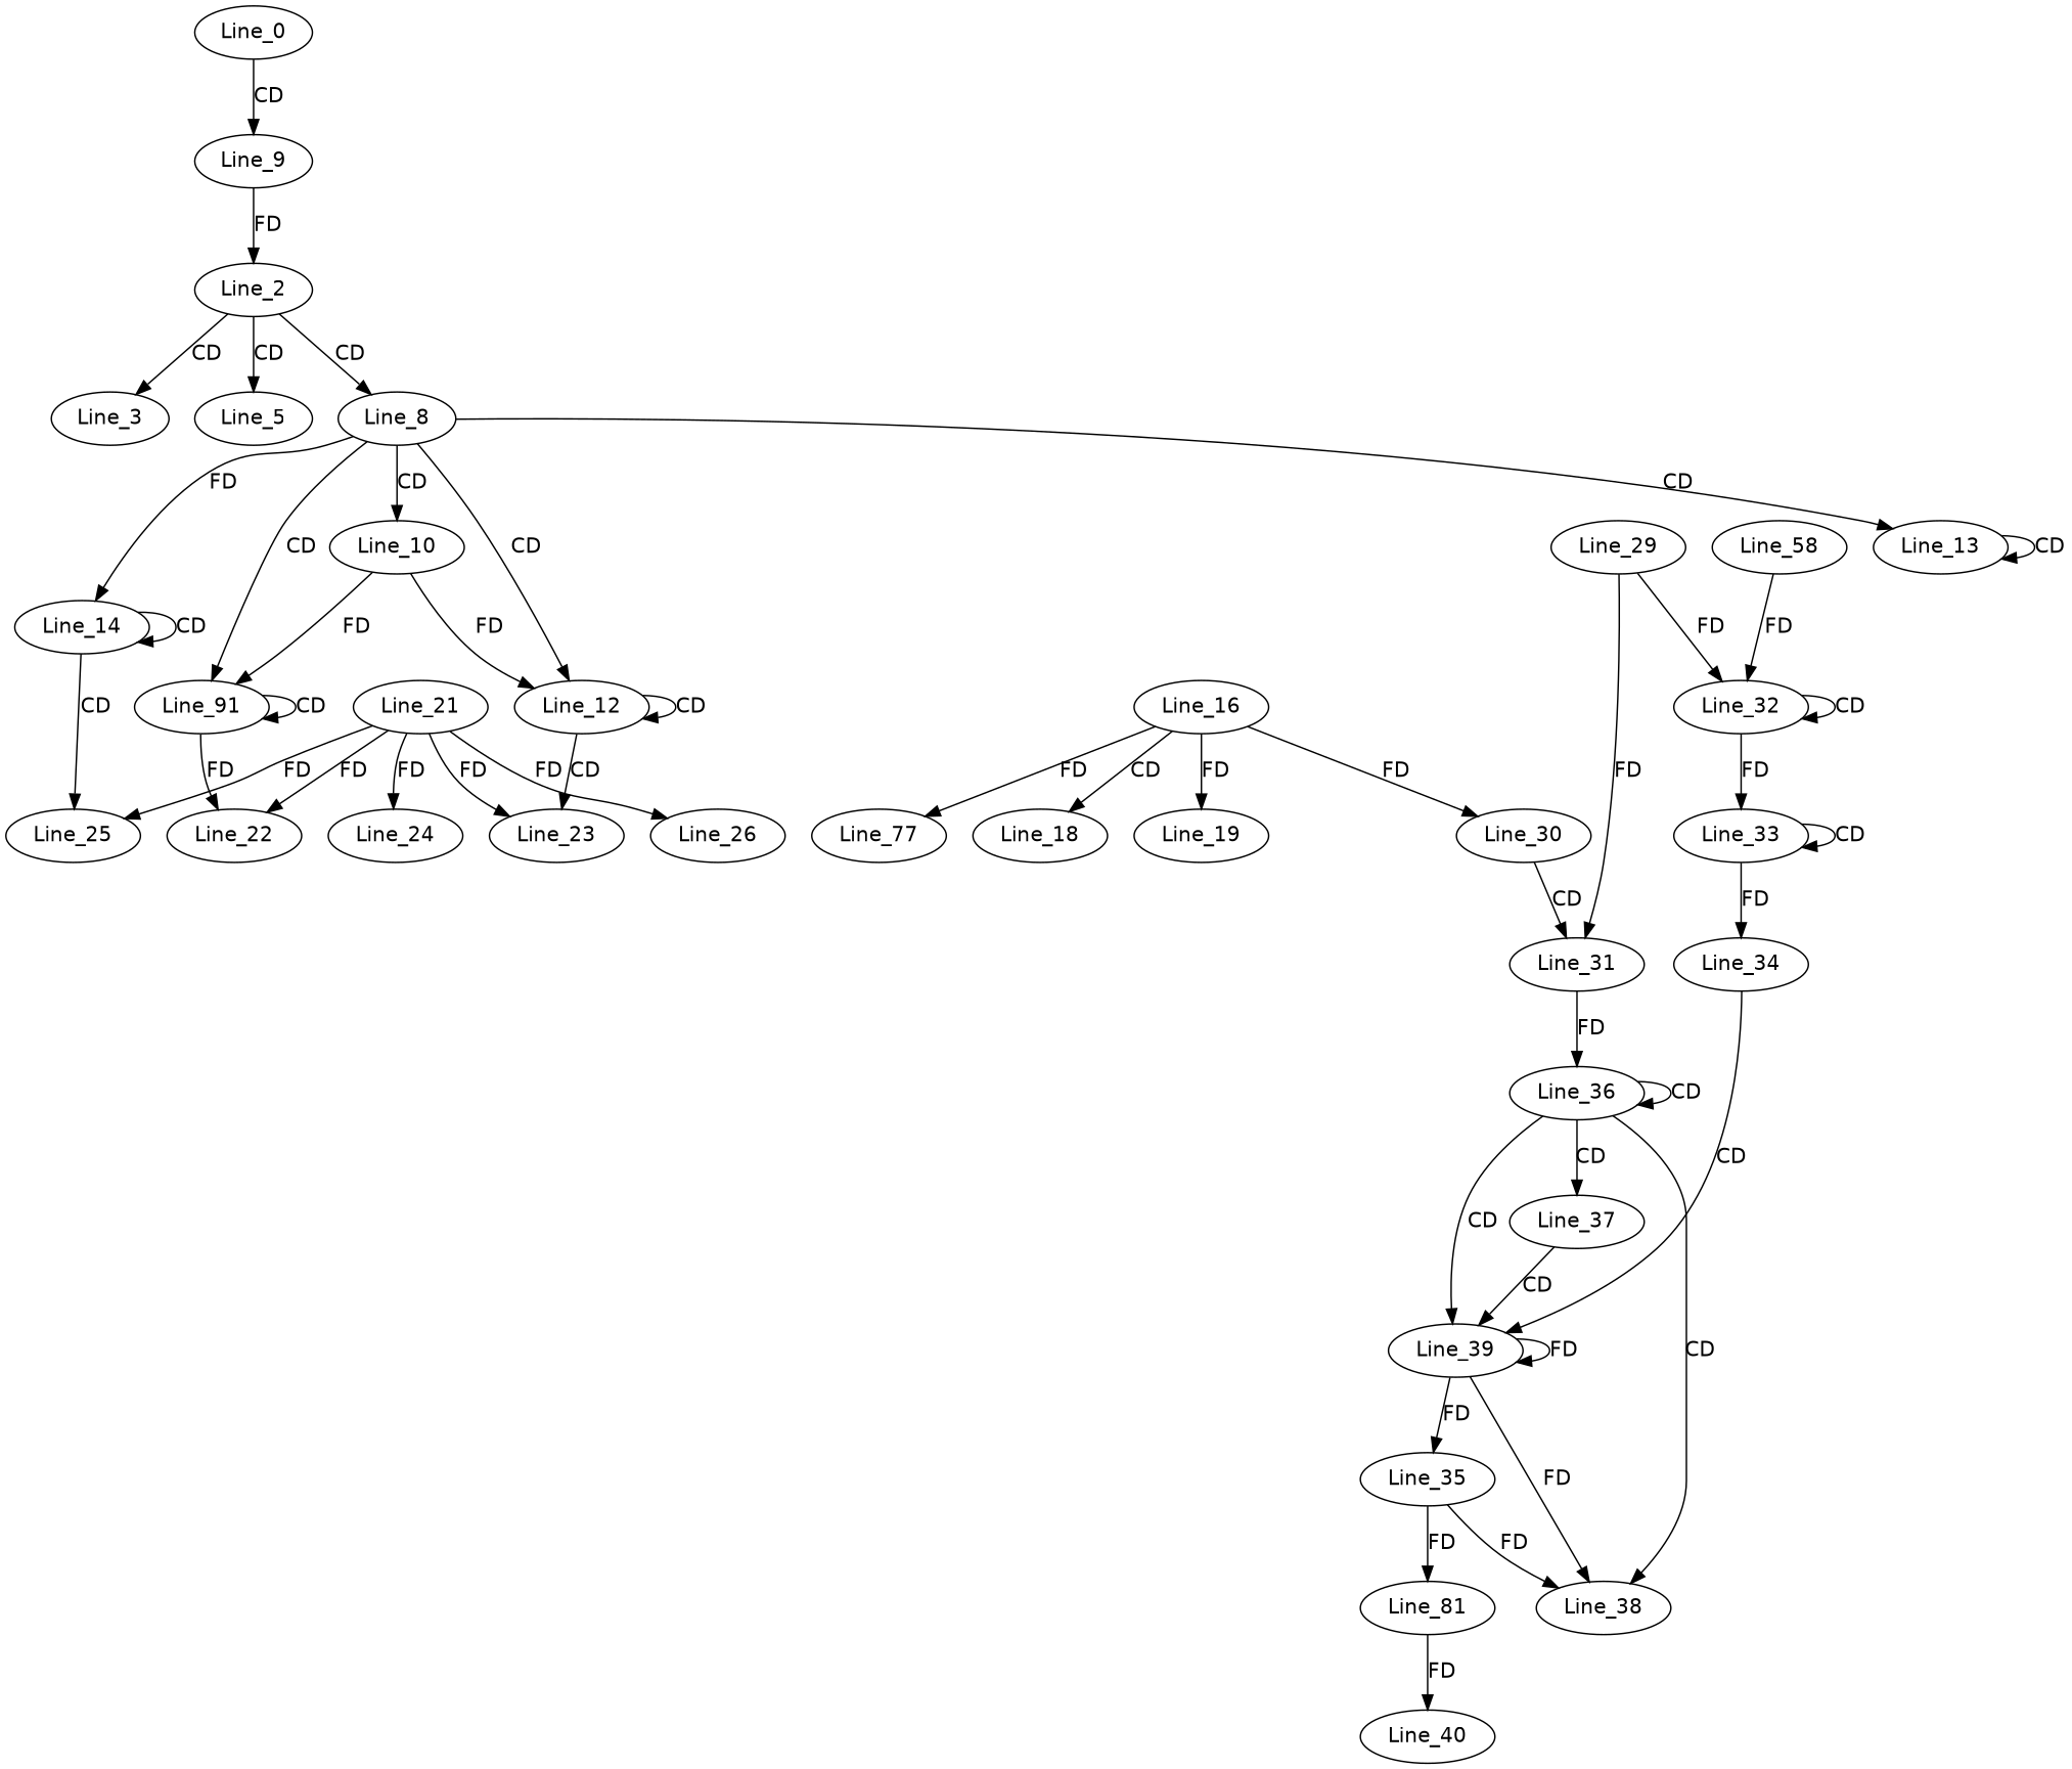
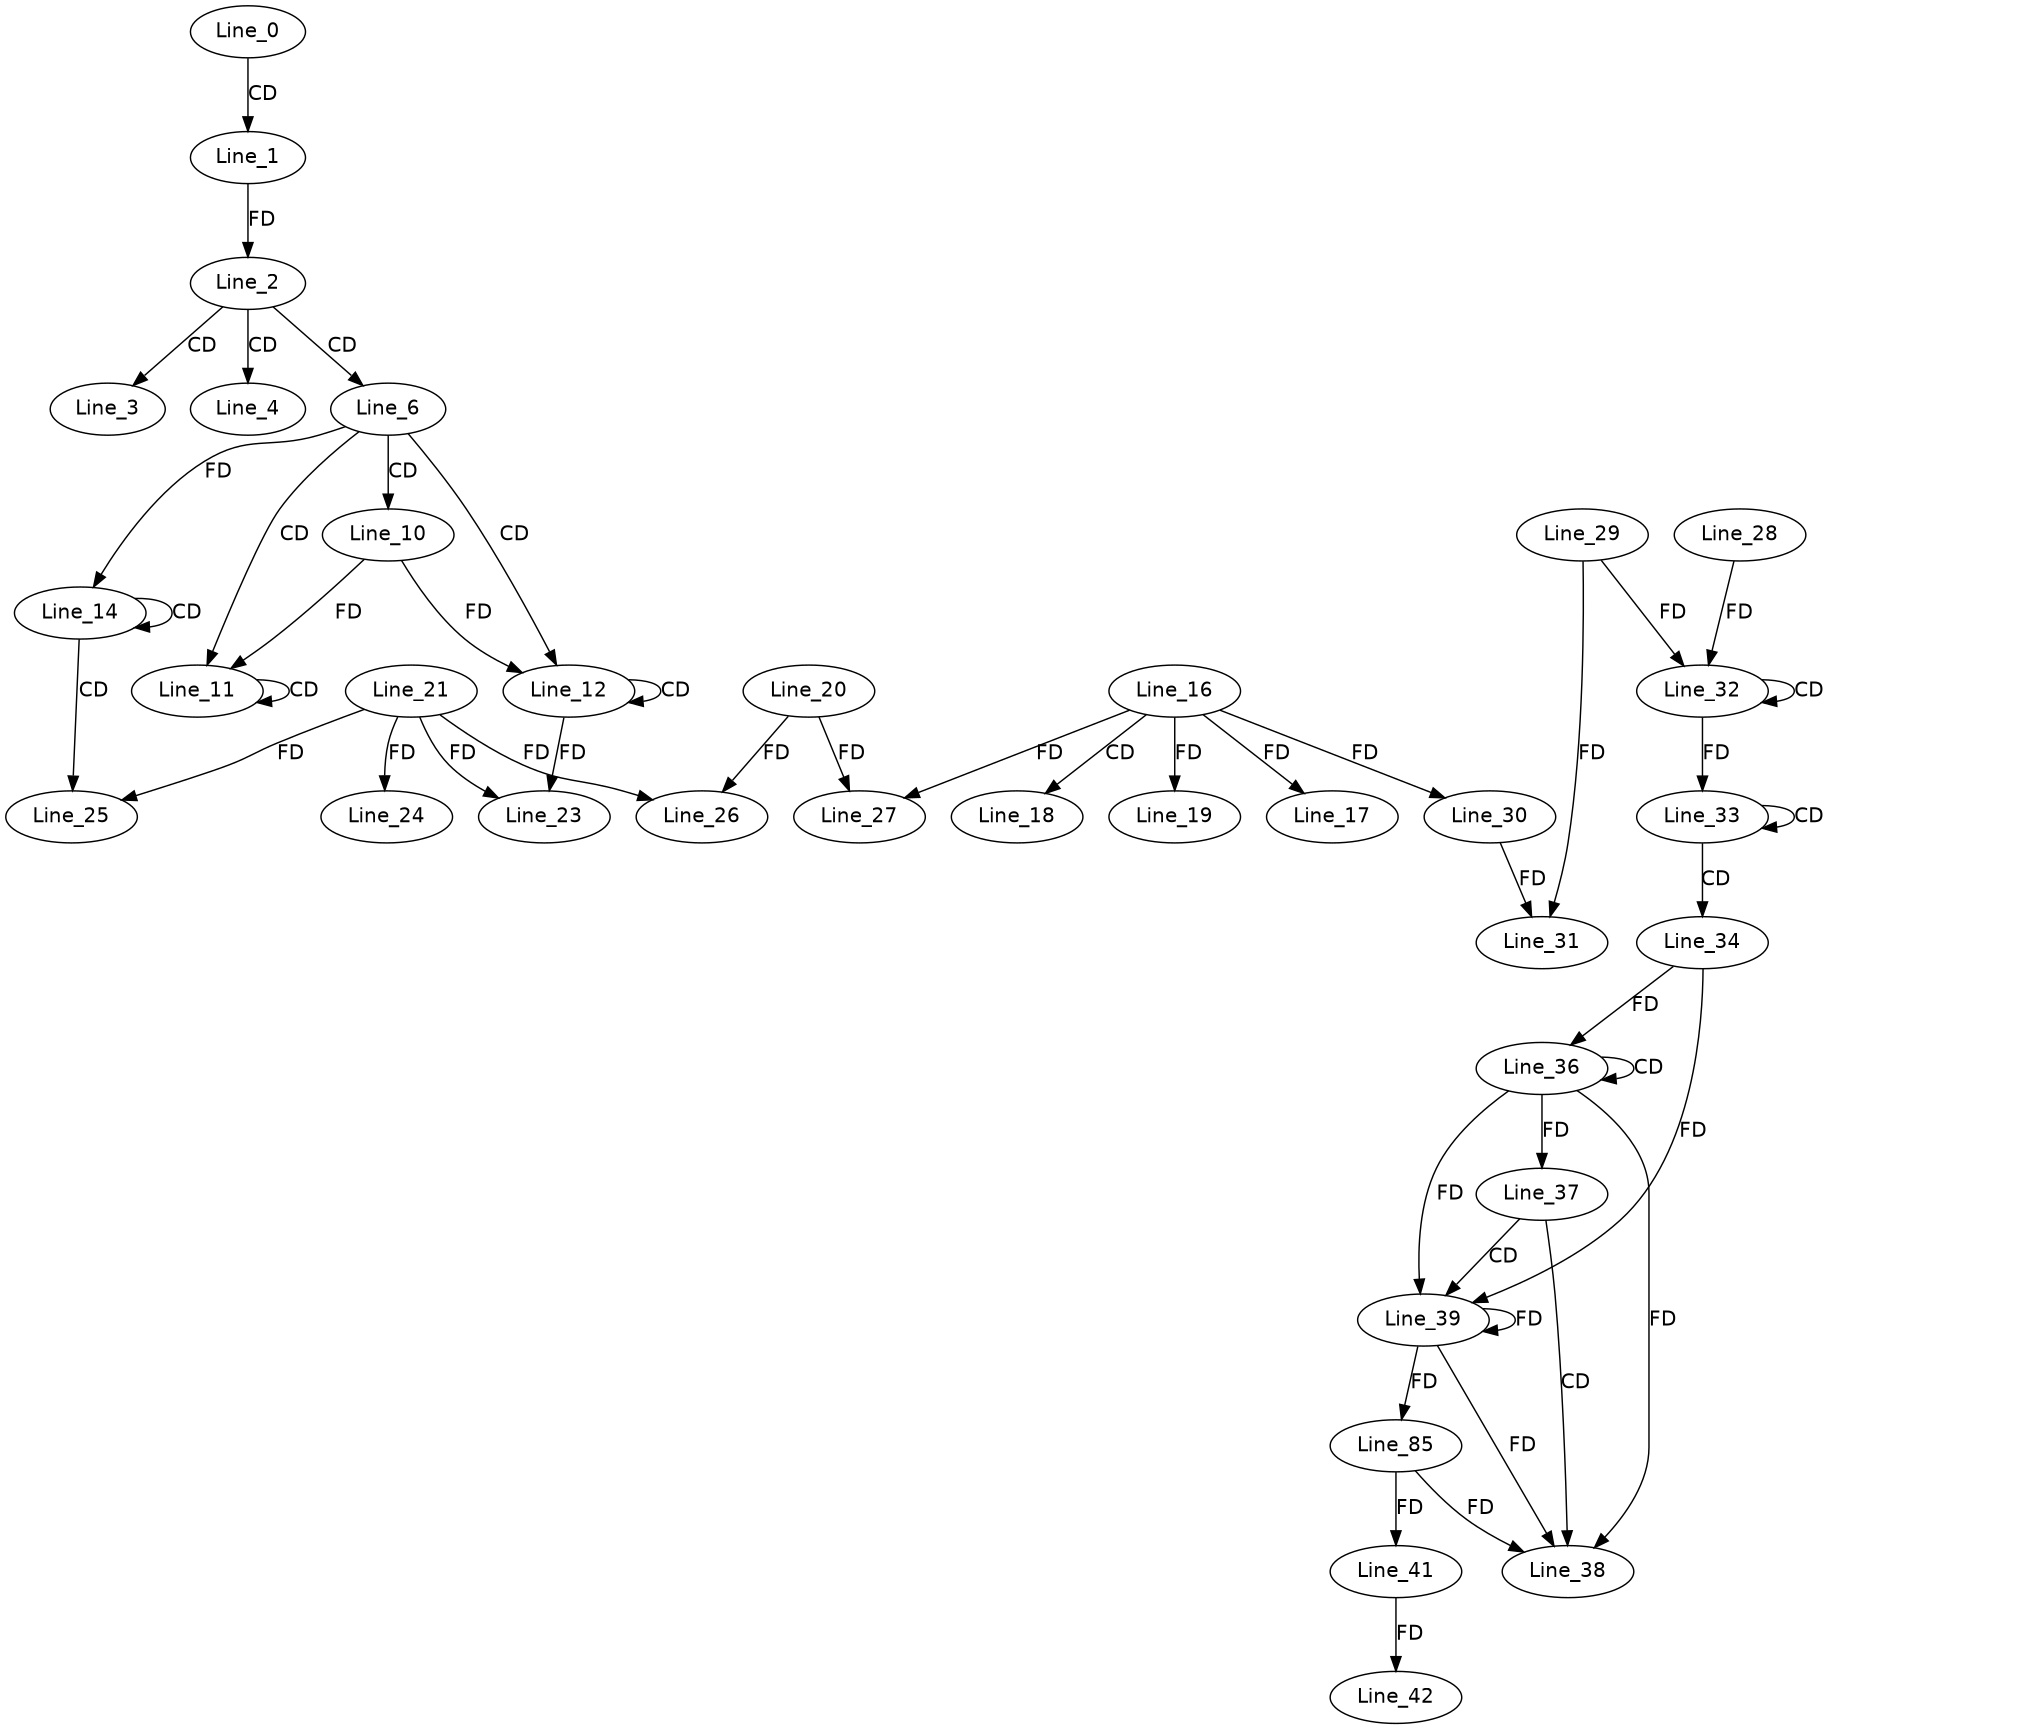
  digraph {
    fontname="DejaVu Sans"
    node [fontname="DejaVu Sans"]
    edge [fontname="DejaVu Sans"]
    Line_0
-   Line_1 [label=Line_9]
+   Line_1
    Line_2
    Line_3
-   Line_4 [label=Line_5]
-   Line_8
+   Line_4
+   Line_8 [label=Line_6]
    Line_10
-   Line_11 [label=Line_91]
+   Line_11
    Line_12
-   Line_13
    Line_14
-   Line_22
    Line_23
    Line_25
    Line_16
+   Line_17
    Line_18
    Line_19
-   Line_27 [label=Line_77]
+   Line_27
    Line_30
    Line_31
    Line_21
    Line_24
    Line_26
+   Line_20
    Line_29
    Line_32
    Line_33
    Line_34
-   Line_28 [label=Line_58]
+   Line_28
    Line_36
    Line_39
    Line_37
    Line_38
-   Line_35
-   Line_41 [label=Line_81]
-   Line_42 [label=Line_40]
+   Line_35 [label=Line_85]
+   Line_41
+   Line_42
    Line_0 -> Line_1 [label=CD]
    Line_1 -> Line_2 [label=FD]
    Line_2 -> Line_3 [label=CD]
    Line_2 -> Line_4 [label=CD]
    Line_2 -> Line_8 [label=CD]
    Line_8 -> Line_10 [label=CD]
    Line_8 -> Line_11 [label=CD]
    Line_8 -> Line_12 [label=CD]
-   Line_8 -> Line_13 [label=CD]
    Line_8 -> Line_14 [label=FD]
    Line_10 -> Line_11 [label=FD]
    Line_10 -> Line_12 [label=FD]
    Line_11 -> Line_11 [label=CD]
-   Line_11 -> Line_22 [label=FD]
    Line_12 -> Line_12 [label=CD]
-   Line_12 -> Line_23 [label=CD]
-   Line_13 -> Line_13 [label=CD]
+   Line_12 -> Line_23 [label=FD]
    Line_14 -> Line_14 [label=CD]
    Line_14 -> Line_25 [label=CD]
+   Line_16 -> Line_17 [label=FD]
    Line_16 -> Line_18 [label=CD]
    Line_16 -> Line_19 [label=FD]
    Line_16 -> Line_27 [label=FD]
    Line_16 -> Line_30 [label=FD]
-   Line_30 -> Line_31 [label=CD]
-   Line_21 -> Line_22 [label=FD]
+   Line_30 -> Line_31 [label=FD]
    Line_21 -> Line_23 [label=FD]
    Line_21 -> Line_25 [label=FD]
    Line_21 -> Line_24 [label=FD]
    Line_21 -> Line_26 [label=FD]
+   Line_20 -> Line_27 [label=FD]
+   Line_20 -> Line_26 [label=FD]
    Line_29 -> Line_31 [label=FD]
    Line_29 -> Line_32 [label=FD]
    Line_32 -> Line_32 [label=CD]
    Line_32 -> Line_33 [label=FD]
    Line_33 -> Line_33 [label=CD]
-   Line_33 -> Line_34 [label=FD]
-   Line_31 -> Line_36 [label=FD]
-   Line_34 -> Line_39 [label=CD]
+   Line_33 -> Line_34 [label=CD]
+   Line_34 -> Line_36 [label=FD]
+   Line_34 -> Line_39 [label=FD]
    Line_28 -> Line_32 [label=FD]
    Line_36 -> Line_36 [label=CD]
-   Line_36 -> Line_39 [label=CD]
-   Line_36 -> Line_37 [label=CD]
-   Line_36 -> Line_38 [label=CD]
+   Line_36 -> Line_39 [label=FD]
+   Line_36 -> Line_37 [label=FD]
+   Line_36 -> Line_38 [label=FD]
    Line_39 -> Line_39 [label=FD]
    Line_39 -> Line_38 [label=FD]
    Line_39 -> Line_35 [label=FD]
    Line_37 -> Line_39 [label=CD]
+   Line_37 -> Line_38 [label=CD]
    Line_35 -> Line_38 [label=FD]
    Line_35 -> Line_41 [label=FD]
    Line_41 -> Line_42 [label=FD]
  }
